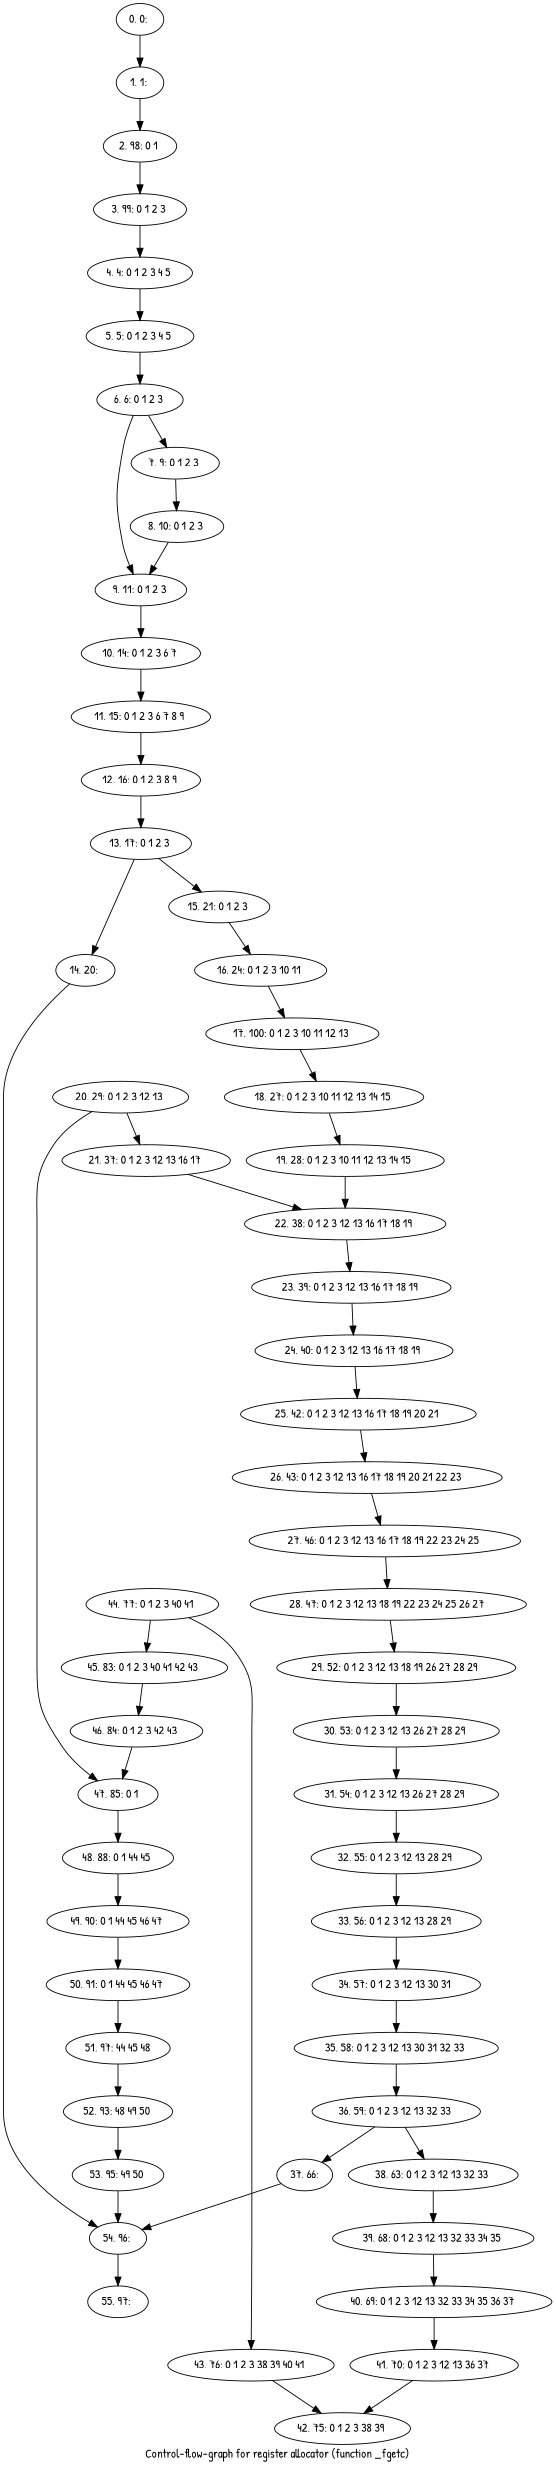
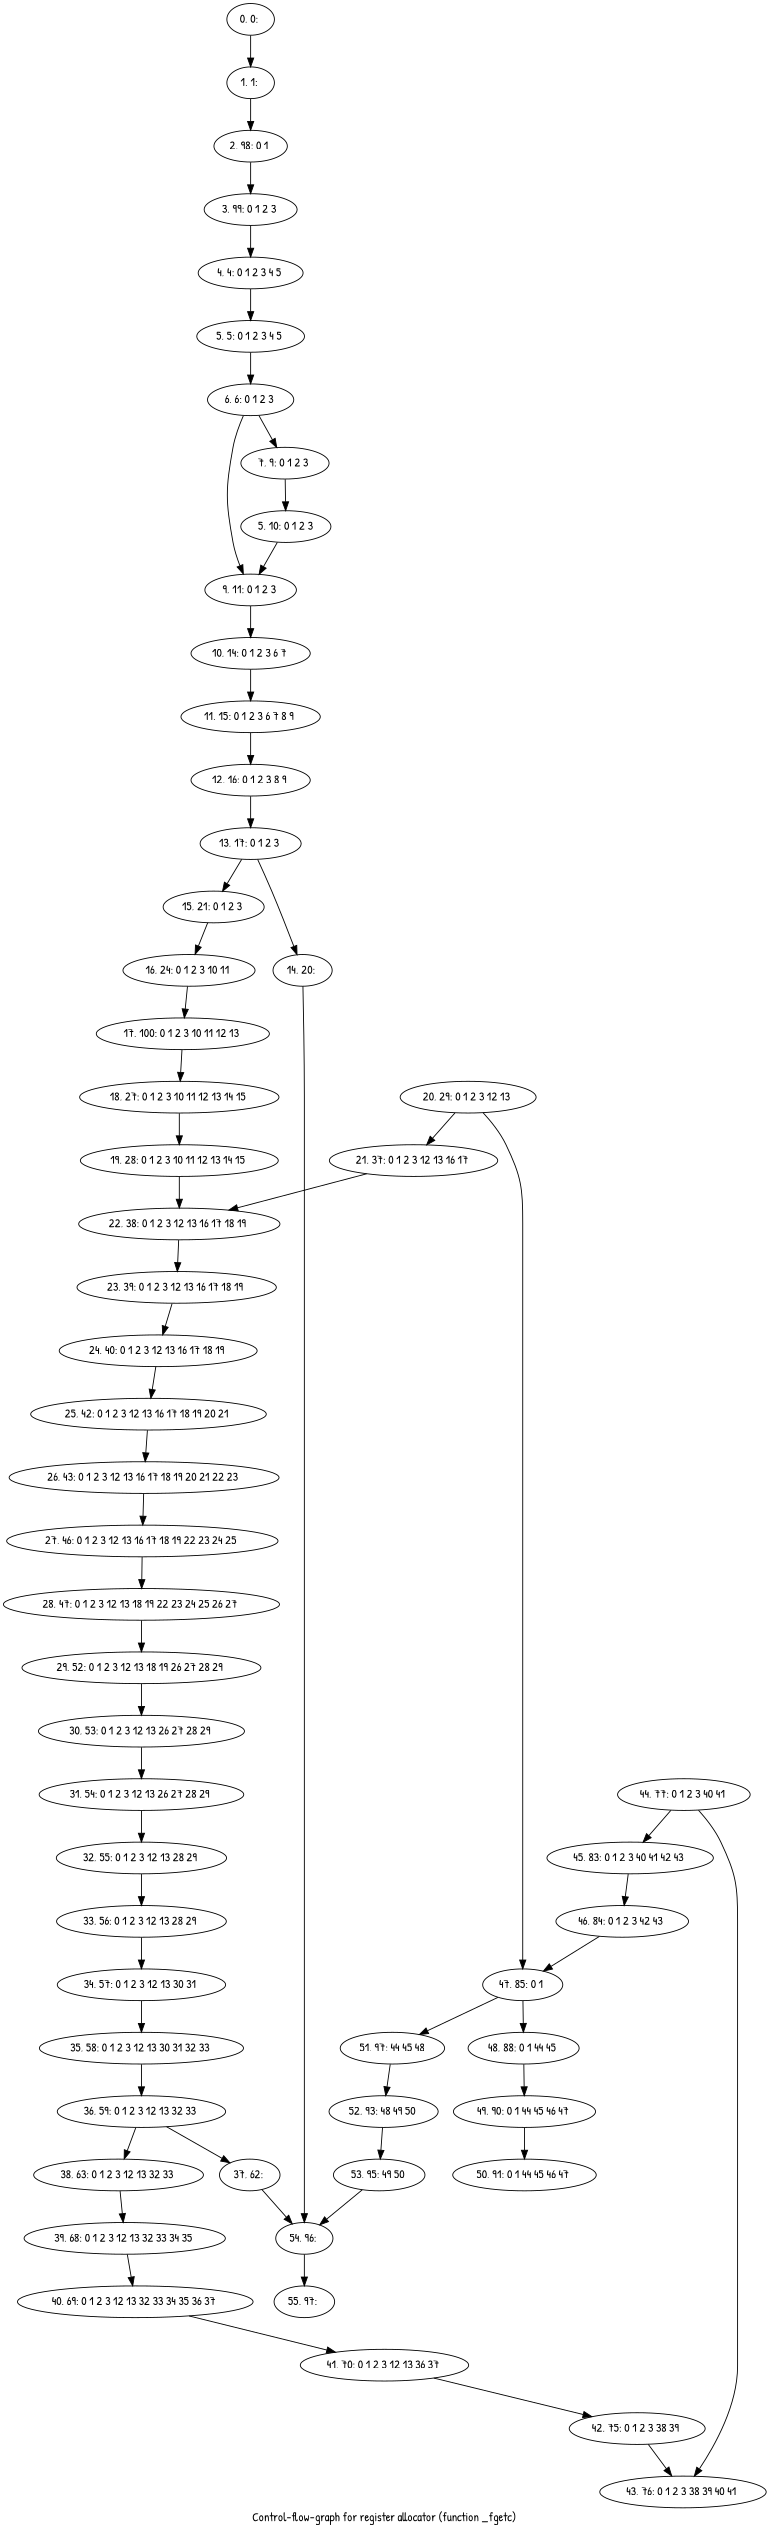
  digraph {
    fontname="Patrick Hand"
    label="Control-flow-graph for register allocator (function _fgetc)"
    node [fontname="Patrick Hand"]
    edge [fontname="Patrick Hand"]
    n1 [label="0, 0: "]
    n2 [label="1, 1: "]
    n3 [label="2, 98: 0 1 "]
    n4 [label="3, 99: 0 1 2 3 "]
    n5 [label="4, 4: 0 1 2 3 4 5 "]
    n6 [label="5, 5: 0 1 2 3 4 5 "]
    n7 [label="6, 6: 0 1 2 3 "]
    n8 [label="7, 9: 0 1 2 3 "]
    n9 [label="9, 11: 0 1 2 3 "]
-   n10 [label="8, 10: 0 1 2 3 "]
+   n10 [label="5, 10: 0 1 2 3"]
    n11 [label="10, 14: 0 1 2 3 6 7 "]
    n12 [label="11, 15: 0 1 2 3 6 7 8 9 "]
    n13 [label="12, 16: 0 1 2 3 8 9 "]
    n14 [label="13, 17: 0 1 2 3 "]
    n15 [label="14, 20: "]
    n16 [label="15, 21: 0 1 2 3 "]
    n17 [label="54, 96: "]
    n18 [label="16, 24: 0 1 2 3 10 11 "]
    n19 [label="55, 97: "]
    n20 [label="17, 100: 0 1 2 3 10 11 12 13 "]
    n21 [label="18, 27: 0 1 2 3 10 11 12 13 14 15 "]
    n22 [label="19, 28: 0 1 2 3 10 11 12 13 14 15 "]
    n23 [label="22, 38: 0 1 2 3 12 13 16 17 18 19 "]
    n24 [label="20, 29: 0 1 2 3 12 13 "]
    n25 [label="21, 37: 0 1 2 3 12 13 16 17 "]
    n26 [label="47, 85: 0 1 "]
    n27 [label="48, 88: 0 1 44 45 "]
    n28 [label="23, 39: 0 1 2 3 12 13 16 17 18 19 "]
    n29 [label="24, 40: 0 1 2 3 12 13 16 17 18 19 "]
    n30 [label="25, 42: 0 1 2 3 12 13 16 17 18 19 20 21 "]
    n31 [label="26, 43: 0 1 2 3 12 13 16 17 18 19 20 21 22 23 "]
    n32 [label="27, 46: 0 1 2 3 12 13 16 17 18 19 22 23 24 25 "]
    n33 [label="28, 47: 0 1 2 3 12 13 18 19 22 23 24 25 26 27 "]
    n34 [label="29, 52: 0 1 2 3 12 13 18 19 26 27 28 29 "]
    n35 [label="30, 53: 0 1 2 3 12 13 26 27 28 29 "]
    n36 [label="31, 54: 0 1 2 3 12 13 26 27 28 29 "]
    n37 [label="32, 55: 0 1 2 3 12 13 28 29 "]
    n38 [label="33, 56: 0 1 2 3 12 13 28 29 "]
    n39 [label="34, 57: 0 1 2 3 12 13 30 31 "]
    n40 [label="35, 58: 0 1 2 3 12 13 30 31 32 33 "]
    n41 [label="36, 59: 0 1 2 3 12 13 32 33 "]
-   n42 [label="37, 66:"]
+   n42 [label="37, 62: "]
    n43 [label="38, 63: 0 1 2 3 12 13 32 33 "]
    n44 [label="39, 68: 0 1 2 3 12 13 32 33 34 35 "]
    n45 [label="40, 69: 0 1 2 3 12 13 32 33 34 35 36 37 "]
    n46 [label="41, 70: 0 1 2 3 12 13 36 37 "]
    n47 [label="42, 75: 0 1 2 3 38 39 "]
    n48 [label="43, 76: 0 1 2 3 38 39 40 41 "]
    n49 [label="44, 77: 0 1 2 3 40 41 "]
    n50 [label="45, 83: 0 1 2 3 40 41 42 43 "]
    n51 [label="46, 84: 0 1 2 3 42 43 "]
    n52 [label="49, 90: 0 1 44 45 46 47 "]
    n53 [label="50, 91: 0 1 44 45 46 47 "]
    n54 [label="51, 97: 44 45 48"]
    n55 [label="52, 93: 48 49 50 "]
    n56 [label="53, 95: 49 50 "]
    n1 -> n2
    n2 -> n3
    n3 -> n4
    n4 -> n5
    n5 -> n6
    n6 -> n7
    n7 -> n8
    n7 -> n9
    n8 -> n10
    n9 -> n11
    n10 -> n9
    n11 -> n12
    n12 -> n13
    n13 -> n14
    n14 -> n15
    n14 -> n16
    n15 -> n17
    n16 -> n18
    n17 -> n19
    n18 -> n20
    n20 -> n21
    n21 -> n22
    n22 -> n23
    n23 -> n28
    n24 -> n25
    n24 -> n26
    n25 -> n23
    n26 -> n27
    n27 -> n52
    n28 -> n29
    n29 -> n30
    n30 -> n31
    n31 -> n32
    n32 -> n33
    n33 -> n34
    n34 -> n35
    n35 -> n36
    n36 -> n37
    n37 -> n38
    n38 -> n39
    n39 -> n40
    n40 -> n41
    n41 -> n42
    n41 -> n43
    n42 -> n17
    n43 -> n44
    n44 -> n45
    n45 -> n46
    n46 -> n47
-   n48 -> n47
+   n47 -> n48
    n49 -> n48
    n49 -> n50
    n50 -> n51
    n51 -> n26
    n52 -> n53
-   n53 -> n54
+   n26 -> n54
    n54 -> n55
    n55 -> n56
    n56 -> n17
  }
